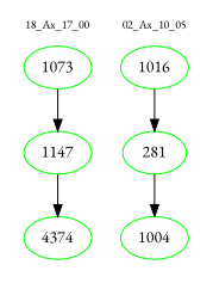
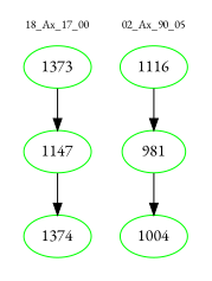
  digraph {
    fontname="EB Garamond"
    node [color=green fontname="EB Garamond"]
    edge [color=black fontname="EB Garamond"]
-   n1 [label=1073]
+   n1 [label=1373]
    n2 [label=1147]
-   n3 [label=4374]
-   n4 [label=1016]
-   n5 [label=281]
+   n3 [label=1374]
+   n4 [label=1116]
+   n5 [label=981]
    n6 [label=1004]
    subgraph cluster_1 {
      color=white
      fontsize=10
      label="18_Ax_17_00"
      n1
      n2
      n3
    }
    subgraph cluster_2 {
      color=white
      fontsize=10
-     label="02_Ax_10_05"
+     label="02_Ax_90_05"
      n4
      n5
      n6
    }
    n1 -> n2
    n2 -> n3
    n4 -> n5
    n5 -> n6
  }
